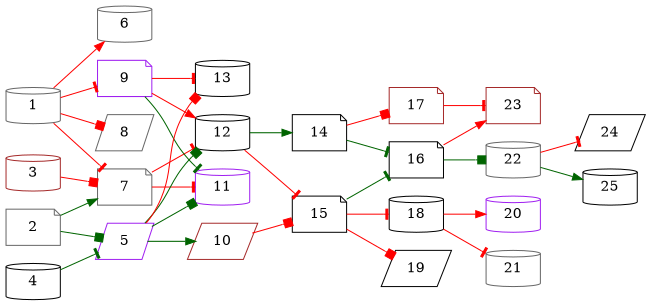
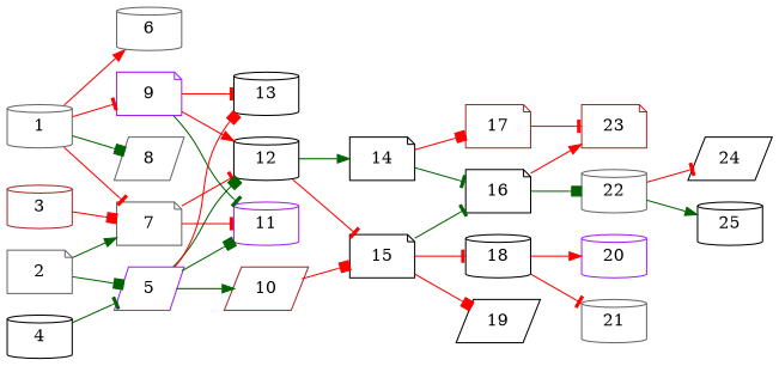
  digraph {
    rankdir=LR
    node [alpha=0.04 color=black shape=cylinder]
    edge [arrowhead=tee color=red]
    1 [color=gray40 expect_size=42799104]
    6 [alpha=0.09 color=gray40 expect_size=43547648]
    7 [alpha=0.09 color=gray40 expect_size=41766912 shape=note]
    8 [alpha=0.17 color=gray40 expect_size=43590656 shape=parallelogram]
    9 [alpha=0.11 color=purple expect_size=25330688 shape=note]
    11 [alpha=0.17 color=purple expect_size=15913984]
    12 [alpha=0.07 expect_size=24665088]
    13 [alpha=0.07 expect_size=34674688]
    15 [alpha=0.08 expect_size=10713088 shape=note]
    14 [alpha=0.14 expect_size=15915008 shape=note]
    2 [color=gray40 expect_size=21538816 shape=note]
    5 [alpha=0.19 color=purple expect_size=40117248 shape=parallelogram]
    10 [alpha=0.02 color=brown expect_size=36288512 shape=parallelogram]
    3 [alpha=0.12 color=brown expect_size=12505088]
    4 [alpha=0.18 expect_size=44624896]
    16 [alpha=0.06 expect_size=8885248 shape=note]
    18 [alpha=0.07 expect_size=5248000]
    19 [alpha=0.09 expect_size=44414976 shape=parallelogram]
    17 [color=brown expect_size=30594048 shape=note]
    22 [alpha=0.05 color=gray40 expect_size=22342656]
    23 [alpha=0.03 color=brown expect_size=39683072 shape=note]
    20 [alpha=0.01 color=purple expect_size=22990848]
    21 [alpha=0.10 color=gray40 expect_size=28693504]
    24 [alpha=0.18 expect_size=9000960 shape=parallelogram]
    25 [alpha=0.08 expect_size=41348096]
    1 -> 6 [arrowhead=normal]
    1 -> 7
-   1 -> 8 [arrowhead=box]
+   1 -> 8 [arrowhead=box color=darkgreen]
    1 -> 9
    7 -> 11
    7 -> 12
    9 -> 11 [color=darkgreen]
    9 -> 12 [arrowhead=normal]
    9 -> 13
    12 -> 15
    12 -> 14 [arrowhead=normal color=darkgreen]
    15 -> 16 [color=darkgreen]
    15 -> 18
    15 -> 19 [arrowhead=box]
    14 -> 16 [color=darkgreen]
    14 -> 17 [arrowhead=box]
    2 -> 7 [arrowhead=normal color=darkgreen]
    2 -> 5 [arrowhead=box color=darkgreen]
    5 -> 11 [arrowhead=box color=darkgreen]
    5 -> 12 [arrowhead=box color=darkgreen]
    5 -> 13 [arrowhead=box]
    5 -> 10 [arrowhead=normal color=darkgreen]
    10 -> 15 [arrowhead=box]
    3 -> 7 [arrowhead=box]
    4 -> 5 [color=darkgreen]
    16 -> 22 [arrowhead=box color=darkgreen]
    16 -> 23 [arrowhead=normal]
    18 -> 20 [arrowhead=normal]
    18 -> 21
    17 -> 23
    22 -> 24
    22 -> 25 [arrowhead=normal color=darkgreen]
  }
